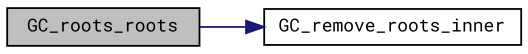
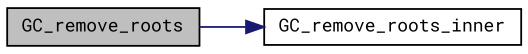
  digraph {
    rankdir=LR
    fontname="Roboto Mono"
    node [color=black fontname="Roboto Mono" fontsize=10 shape=record style=filled]
-   n1 [fillcolor=grey75 fontcolor=black height=0.2 label=GC_roots_roots width=0.4]
+   n1 [fillcolor=grey75 fontcolor=black height=0.2 label=GC_remove_roots width=0.4]
    n2 [fillcolor=white height=0.2 label=GC_remove_roots_inner width=0.4]
    n1 -> n2 [color=midnightblue fontname="Roboto Mono" fontsize=10 labelfontname=Helvetica labelfontsize=10 style=solid]
  }
